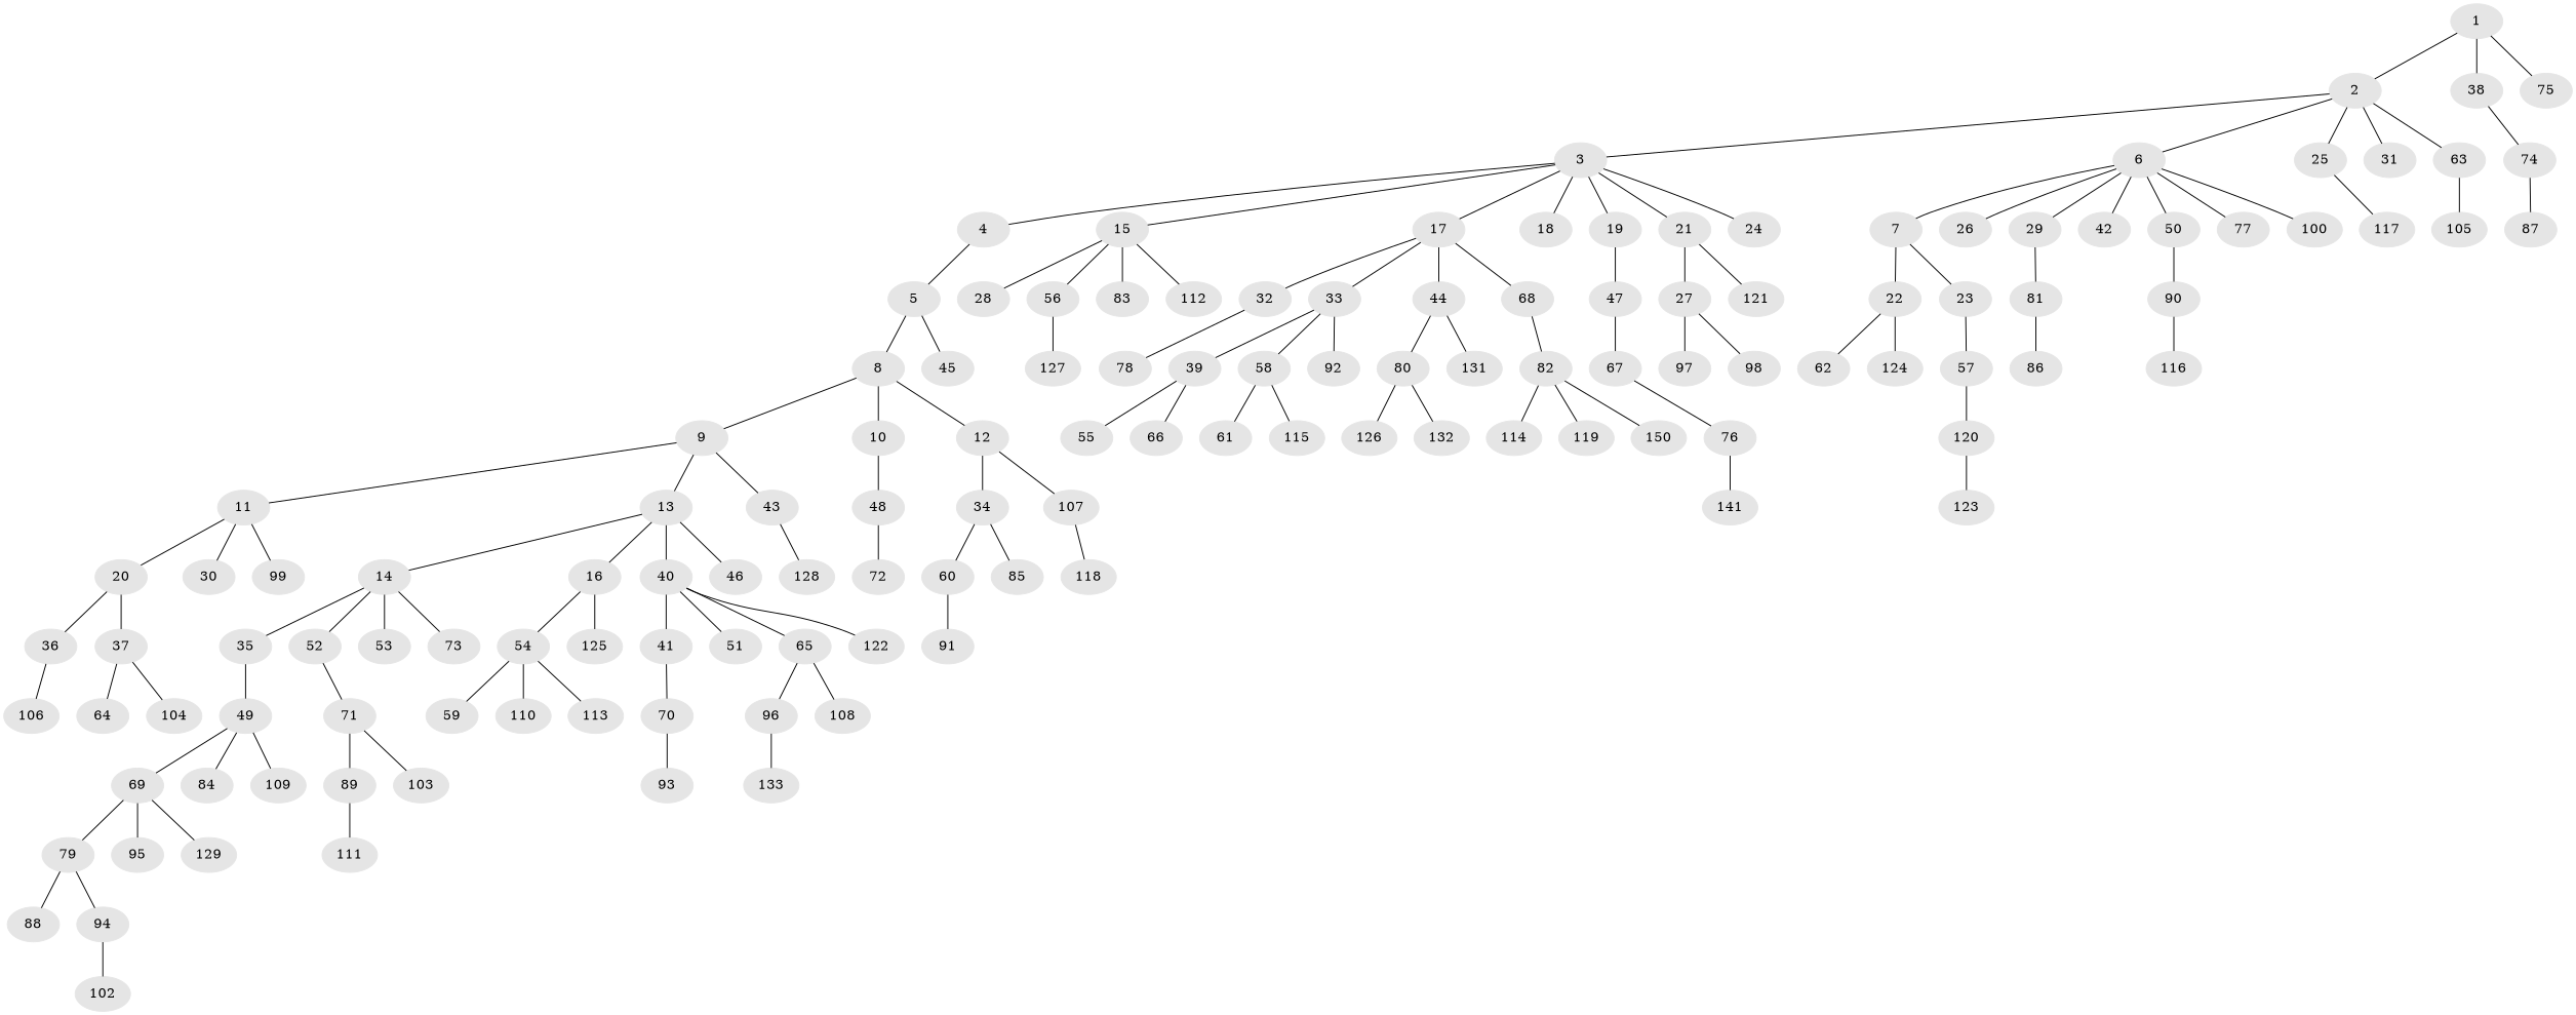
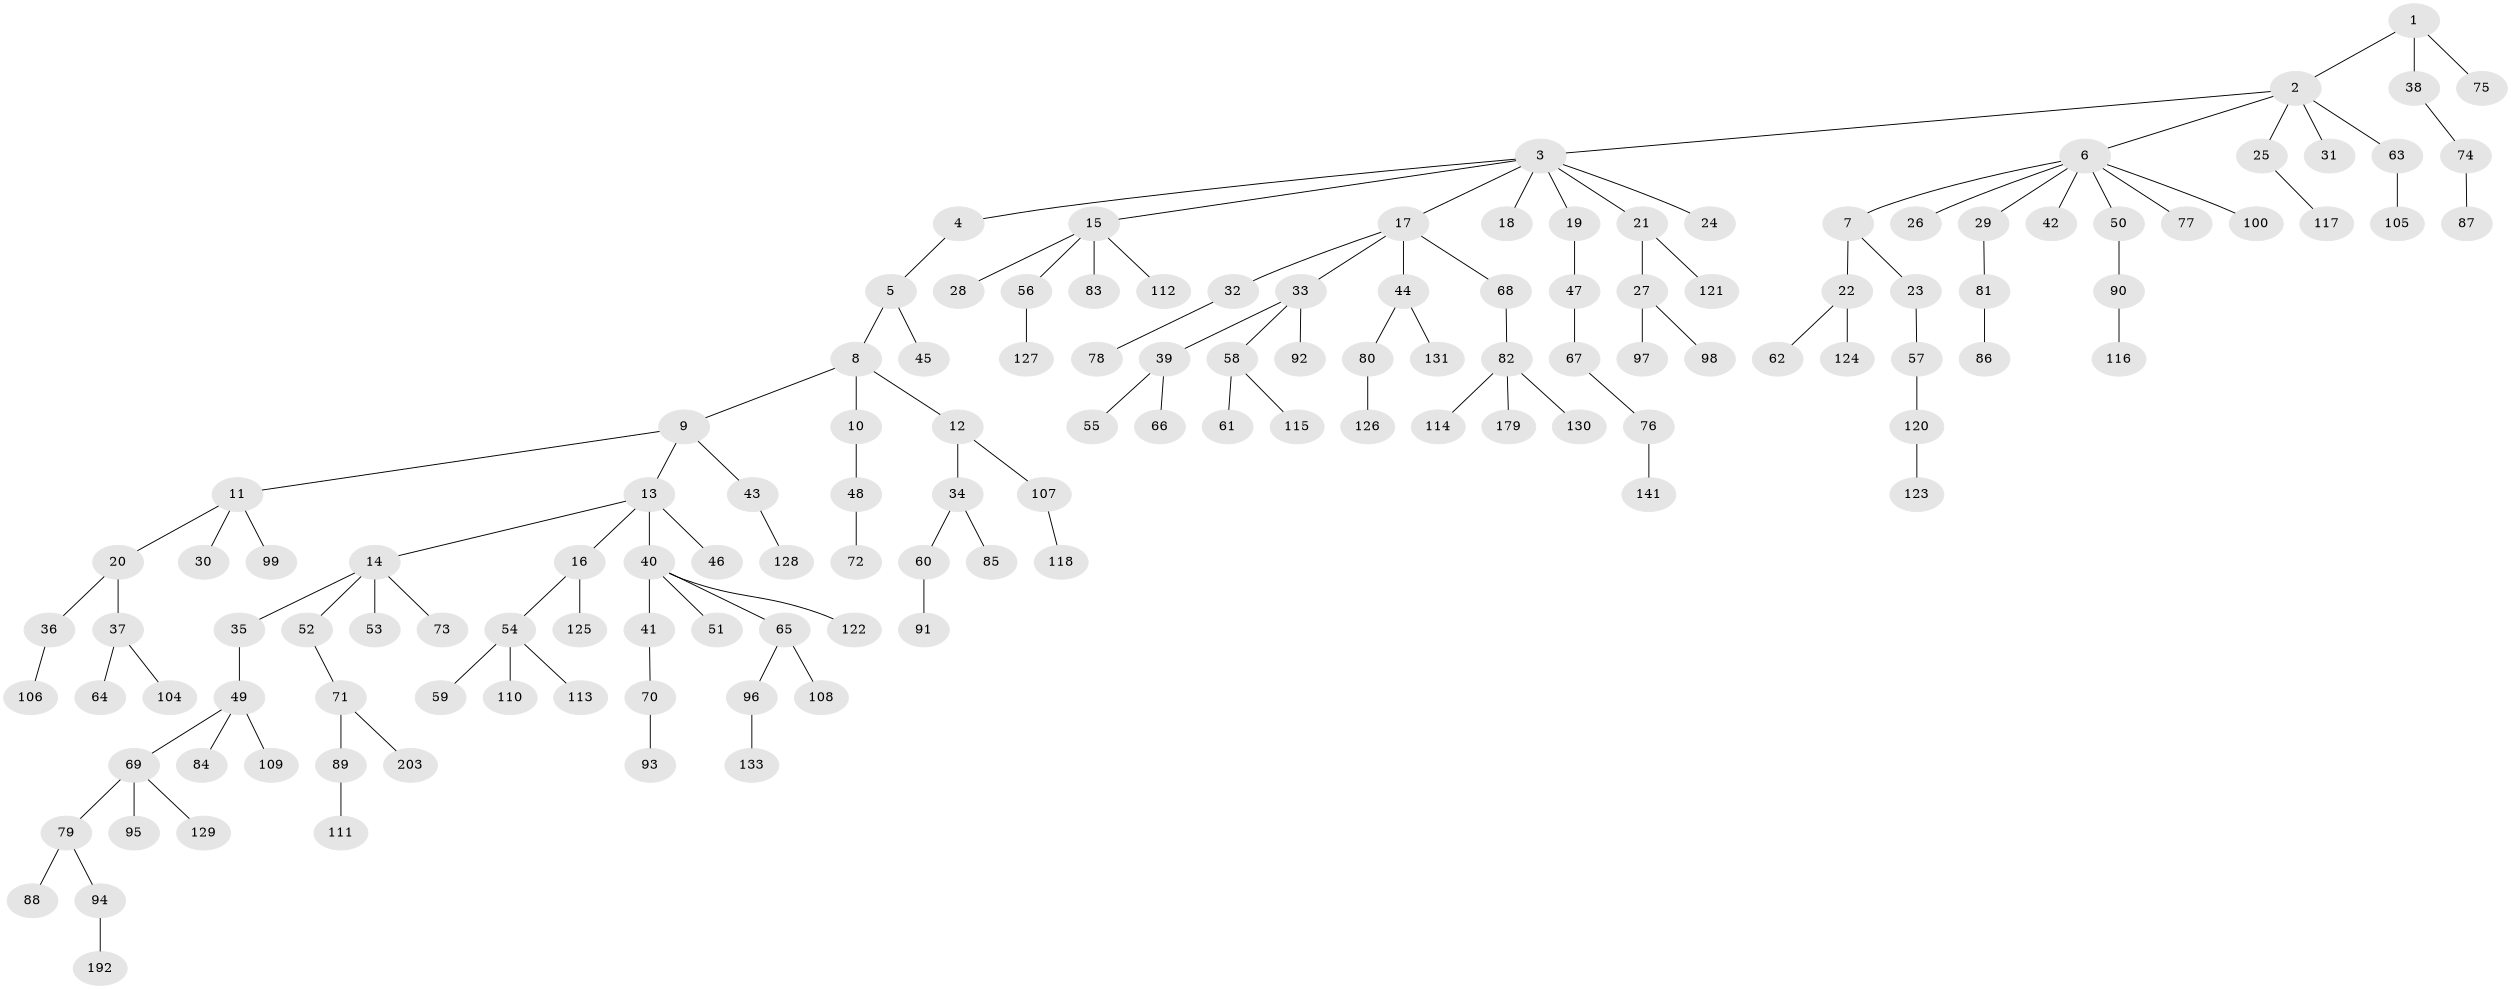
  graph {
    node [color=gray90 style=filled]
    1
    2
    38
    75
    3
    6
    25
    31
    63
    74
    4
    15
    17
    18
    19
    21
    24
    7
    26
    29
    42
    50
    77
    100
    117
    105
    5
    28
    56
    83
    112
    32
    33
    44
    68
    47
    27
    121
    8
    45
    9
    10
    12
    22
    23
    81
    90
    62
    124
    57
    11
    13
    43
    48
    34
    107
    20
    30
    99
    14
    16
    40
    46
    128
    72
    36
    37
    60
    85
    118
    35
    52
    53
    73
    54
    125
    41
    51
    65
    122
    49
    71
    127
    59
    110
    113
    78
    39
    58
    92
    80
    131
    82
    67
    106
    64
    104
    97
    98
    120
    86
    55
    66
    61
    115
    91
    69
    84
    109
    87
    70
    96
    108
    93
    126
-   132
    76
    79
    95
    129
    116
    89
-   103
+   103 [label=203]
    123
    133
    n126 [label=141]
    114
-   119
-   130 [label=150]
+   119 [label=179]
+   130
    88
    94
    111
-   102
+   102 [label=192]
    1 -- 2
    1 -- 38
    1 -- 75
    2 -- 3
    2 -- 6
    2 -- 25
    2 -- 31
    2 -- 63
    38 -- 74
    3 -- 4
    3 -- 15
    3 -- 17
    3 -- 18
    3 -- 19
    3 -- 21
    3 -- 24
    6 -- 7
    6 -- 26
    6 -- 29
    6 -- 42
    6 -- 50
    6 -- 77
    6 -- 100
    25 -- 117
    63 -- 105
    74 -- 87
    4 -- 5
    15 -- 28
    15 -- 56
    15 -- 83
    15 -- 112
    17 -- 32
    17 -- 33
    17 -- 44
    17 -- 68
    19 -- 47
    21 -- 27
    21 -- 121
    7 -- 22
    7 -- 23
    29 -- 81
    50 -- 90
    5 -- 8
    5 -- 45
    56 -- 127
    32 -- 78
    33 -- 39
    33 -- 58
    33 -- 92
    44 -- 80
    44 -- 131
    68 -- 82
    47 -- 67
    27 -- 97
    27 -- 98
    8 -- 9
    8 -- 10
    8 -- 12
    9 -- 11
    9 -- 13
    9 -- 43
    10 -- 48
    12 -- 34
    12 -- 107
    22 -- 62
    22 -- 124
    23 -- 57
    81 -- 86
    90 -- 116
    57 -- 120
    11 -- 20
    11 -- 30
    11 -- 99
    13 -- 14
    13 -- 16
    13 -- 40
    13 -- 46
    43 -- 128
    48 -- 72
    34 -- 60
    34 -- 85
    107 -- 118
    20 -- 36
    20 -- 37
    14 -- 35
    14 -- 52
    14 -- 53
    14 -- 73
    16 -- 54
    16 -- 125
    40 -- 41
    40 -- 51
    40 -- 65
    40 -- 122
    36 -- 106
    37 -- 64
    37 -- 104
    60 -- 91
    35 -- 49
    52 -- 71
    54 -- 59
    54 -- 110
    54 -- 113
    41 -- 70
    65 -- 96
    65 -- 108
    49 -- 69
    49 -- 84
    49 -- 109
    71 -- 89
    71 -- 103
    39 -- 55
    39 -- 66
    58 -- 61
    58 -- 115
    80 -- 126
-   80 -- 132
    82 -- 114
    82 -- 119
    82 -- 130
    67 -- 76
    120 -- 123
    69 -- 79
    69 -- 95
    69 -- 129
    70 -- 93
    96 -- 133
    76 -- n126
    79 -- 88
    79 -- 94
    89 -- 111
    94 -- 102
  }
